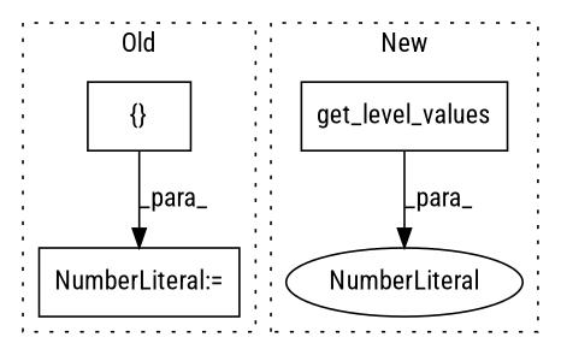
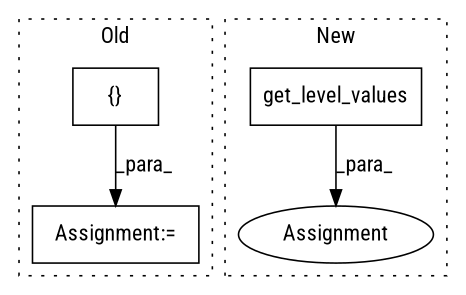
  digraph {
    fontname="Roboto Condensed"
    node [fontname="Roboto Condensed" l=1 shape=box]
    edge [fontname="Roboto Condensed"]
    n1 [a=4 l="1,1" label="{}" s="85950,85954"]
-   n2 [a=7 label="NumberLiteral:=" s=85926]
+   n2 [a=7 label="Assignment:=" s=85926]
    n3 [a=32 l="17,1" label=get_level_values s="87175,87193"]
-   n4 [a=34 label=NumberLiteral s=87192 shape=ellipse]
+   n4 [a=34 label=Assignment s=87192 shape=ellipse]
    subgraph cluster_1 {
      label=Old
      style=dotted
      n1
      n2
    }
    subgraph cluster_2 {
      label=New
      style=dotted
      n3
      n4
    }
    n1 -> n2 [label=_para_]
    n3 -> n4 [label=_para_]
  }
